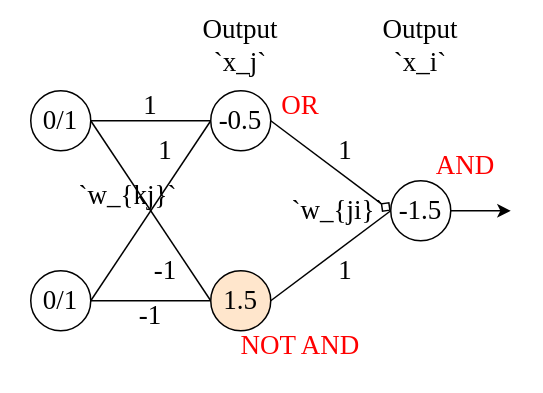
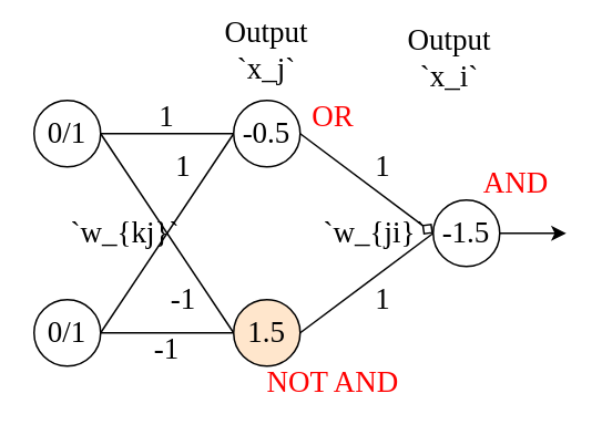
  <mxCell id="0" />
  <mxCell id="1" parent="0" />
  <mxCell id="2" style="edgeStyle=orthogonalEdgeStyle;rounded=0;orthogonalLoop=1;jettySize=auto;html=1;exitX=1;exitY=0.5;exitDx=0;exitDy=0;entryX=0;entryY=0.5;entryDx=0;entryDy=0;endArrow=none;endFill=0;fontFamily=Caribli;fontSize=18;" edge="1" parent="1" source="4" target="9"><mxGeometry relative="1" as="geometry" /></mxCell>
  <mxCell id="3" style="rounded=0;orthogonalLoop=1;jettySize=auto;html=1;exitX=1;exitY=0.5;exitDx=0;exitDy=0;entryX=0;entryY=0.5;entryDx=0;entryDy=0;endArrow=none;endFill=0;fontFamily=Caribli;fontSize=18;" edge="1" parent="1" source="4" target="11"><mxGeometry relative="1" as="geometry" /></mxCell>
  <mxCell id="4" value="0/1" style="ellipse;whiteSpace=wrap;html=1;aspect=fixed;fontFamily=Caribli;fontSize=18;" vertex="1" parent="1"><mxGeometry x="20" y="60" width="40" height="40" as="geometry" /></mxCell>
  <mxCell id="5" style="edgeStyle=none;rounded=0;orthogonalLoop=1;jettySize=auto;html=1;exitX=1;exitY=0.5;exitDx=0;exitDy=0;endArrow=none;endFill=0;fontFamily=Caribli;fontSize=18;" edge="1" parent="1" source="7"><mxGeometry relative="1" as="geometry"><mxPoint x="140" y="80" as="targetPoint" /></mxGeometry></mxCell>
  <mxCell id="6" style="edgeStyle=none;rounded=0;orthogonalLoop=1;jettySize=auto;html=1;exitX=1;exitY=0.5;exitDx=0;exitDy=0;entryX=0;entryY=0.5;entryDx=0;entryDy=0;endArrow=none;endFill=0;fontFamily=Caribli;fontSize=18;" edge="1" parent="1" source="7" target="11"><mxGeometry relative="1" as="geometry" /></mxCell>
  <mxCell id="7" value="0/1" style="ellipse;whiteSpace=wrap;html=1;aspect=fixed;fontFamily=Caribli;fontSize=18;" vertex="1" parent="1"><mxGeometry x="20" y="180" width="40" height="40" as="geometry" /></mxCell>
  <mxCell id="8" style="edgeStyle=none;rounded=0;orthogonalLoop=1;jettySize=auto;html=1;exitX=1;exitY=0.5;exitDx=0;exitDy=0;entryX=0;entryY=0.5;entryDx=0;entryDy=0;endArrow=diamond;endFill=0;fontFamily=Caribli;fontSize=18;" edge="1" parent="1" source="9" target="13"><mxGeometry relative="1" as="geometry" /></mxCell>
  <mxCell id="9" value="-0.5" style="ellipse;whiteSpace=wrap;html=1;aspect=fixed;fontFamily=Caribli;fontSize=18;" vertex="1" parent="1"><mxGeometry x="140" y="60" width="40" height="40" as="geometry" /></mxCell>
  <mxCell id="10" style="edgeStyle=none;rounded=0;orthogonalLoop=1;jettySize=auto;html=1;exitX=1;exitY=0.5;exitDx=0;exitDy=0;endArrow=none;endFill=0;fontFamily=Caribli;fontSize=18;" edge="1" parent="1" source="11"><mxGeometry relative="1" as="geometry"><mxPoint x="260" y="140" as="targetPoint" /></mxGeometry></mxCell>
  <mxCell id="11" value="1.5" style="ellipse;whiteSpace=wrap;html=1;aspect=fixed;fontFamily=Caribli;fontSize=18;fillColor=#ffe6cc;" vertex="1" parent="1"><mxGeometry x="140" y="180" width="40" height="40" as="geometry" /></mxCell>
  <mxCell id="12" style="edgeStyle=none;rounded=0;orthogonalLoop=1;jettySize=auto;html=1;exitX=1;exitY=0.5;exitDx=0;exitDy=0;endArrow=classic;endFill=1;fontFamily=Caribli;fontSize=18;" edge="1" parent="1" source="13"><mxGeometry relative="1" as="geometry"><mxPoint x="340" y="140" as="targetPoint" /></mxGeometry></mxCell>
  <mxCell id="13" value="-1.5" style="ellipse;whiteSpace=wrap;html=1;aspect=fixed;fontFamily=Caribli;fontSize=18;" vertex="1" parent="1"><mxGeometry x="260" y="120" width="40" height="40" as="geometry" /></mxCell>
  <mxCell id="14" value="1" style="text;html=1;strokeColor=none;fillColor=none;align=center;verticalAlign=middle;whiteSpace=wrap;rounded=0;fontFamily=Caribli;fontSize=18;" vertex="1" parent="1"><mxGeometry x="80" y="60" width="40" height="20" as="geometry" /></mxCell>
  <mxCell id="15" value="1" style="text;html=1;strokeColor=none;fillColor=none;align=center;verticalAlign=middle;whiteSpace=wrap;rounded=0;fontFamily=Caribli;fontSize=18;" vertex="1" parent="1"><mxGeometry x="90" y="90" width="40" height="20" as="geometry" /></mxCell>
  <mxCell id="16" value="-1" style="text;html=1;strokeColor=none;fillColor=none;align=center;verticalAlign=middle;whiteSpace=wrap;rounded=0;fontFamily=Caribli;fontSize=18;" vertex="1" parent="1"><mxGeometry x="90" y="170" width="40" height="20" as="geometry" /></mxCell>
  <mxCell id="17" value="-1" style="text;html=1;strokeColor=none;fillColor=none;align=center;verticalAlign=middle;whiteSpace=wrap;rounded=0;fontFamily=Caribli;fontSize=18;" vertex="1" parent="1"><mxGeometry x="80" y="200" width="40" height="20" as="geometry" /></mxCell>
  <mxCell id="18" value="1" style="text;html=1;strokeColor=none;fillColor=none;align=center;verticalAlign=middle;whiteSpace=wrap;rounded=0;fontFamily=Caribli;fontSize=18;" vertex="1" parent="1"><mxGeometry x="210" y="90" width="40" height="20" as="geometry" /></mxCell>
  <mxCell id="19" value="1" style="text;html=1;strokeColor=none;fillColor=none;align=center;verticalAlign=middle;whiteSpace=wrap;rounded=0;fontFamily=Caribli;fontSize=18;" vertex="1" parent="1"><mxGeometry x="210" y="170" width="40" height="20" as="geometry" /></mxCell>
  <mxCell id="20" value="Output `x_j`" style="text;html=1;strokeColor=none;fillColor=none;align=center;verticalAlign=middle;whiteSpace=wrap;rounded=0;fontFamily=Caribli;fontSize=18;" vertex="1" parent="1"><mxGeometry x="115" y="20" width="90" height="20" as="geometry" /></mxCell>
- <mxCell id="21" value="Output `x_i`" style="text;html=1;strokeColor=none;fillColor=none;align=center;verticalAlign=middle;whiteSpace=wrap;rounded=0;fontFamily=Caribli;fontSize=18;" vertex="1" parent="1"><mxGeometry x="240" y="20" width="80" height="20" as="geometry" /></mxCell>
+ <mxCell id="21" value="Output `x_i`" style="text;html=1;strokeColor=none;fillColor=none;align=center;verticalAlign=middle;whiteSpace=wrap;rounded=0;fontFamily=Caribli;fontSize=18;" vertex="1" parent="1"><mxGeometry x="230" y="25" width="80" height="20" as="geometry" /></mxCell>
  <mxCell id="22" value="OR" style="text;html=1;strokeColor=none;fillColor=none;align=center;verticalAlign=middle;whiteSpace=wrap;rounded=0;fontFamily=Caribli;fontSize=18;fontColor=#FF0000;" vertex="1" parent="1"><mxGeometry x="180" y="60" width="40" height="20" as="geometry" /></mxCell>
  <mxCell id="23" value="NOT AND" style="text;html=1;strokeColor=none;fillColor=none;align=center;verticalAlign=middle;whiteSpace=wrap;rounded=0;fontFamily=Caribli;fontSize=18;fontColor=#FF0000;" vertex="1" parent="1"><mxGeometry x="155" y="220" width="90" height="20" as="geometry" /></mxCell>
  <mxCell id="24" value="AND" style="text;html=1;strokeColor=none;fillColor=none;align=center;verticalAlign=middle;whiteSpace=wrap;rounded=0;fontFamily=Caribli;fontSize=18;fontColor=#FF0000;" vertex="1" parent="1"><mxGeometry x="280" y="100" width="60" height="20" as="geometry" /></mxCell>
- <mxCell id="25" value="`w_{kj}`" style="text;html=1;strokeColor=none;fillColor=none;align=center;verticalAlign=middle;whiteSpace=wrap;rounded=0;fontFamily=Caribli;fontSize=18;" vertex="1" parent="1"><mxGeometry x="40" y="120" width="90" height="20" as="geometry" /></mxCell>
+ <mxCell id="25" value="`w_{kj}`" style="text;html=1;strokeColor=none;fillColor=none;align=center;verticalAlign=middle;whiteSpace=wrap;rounded=0;fontFamily=Caribli;fontSize=18;" vertex="1" parent="1"><mxGeometry x="30" y="130" width="90" height="20" as="geometry" /></mxCell>
  <mxCell id="26" value="`w_{ji}`" style="text;html=1;strokeColor=none;fillColor=none;align=center;verticalAlign=middle;whiteSpace=wrap;rounded=0;fontFamily=Caribli;fontSize=18;" vertex="1" parent="1"><mxGeometry x="180" y="130" width="90" height="20" as="geometry" /></mxCell>
